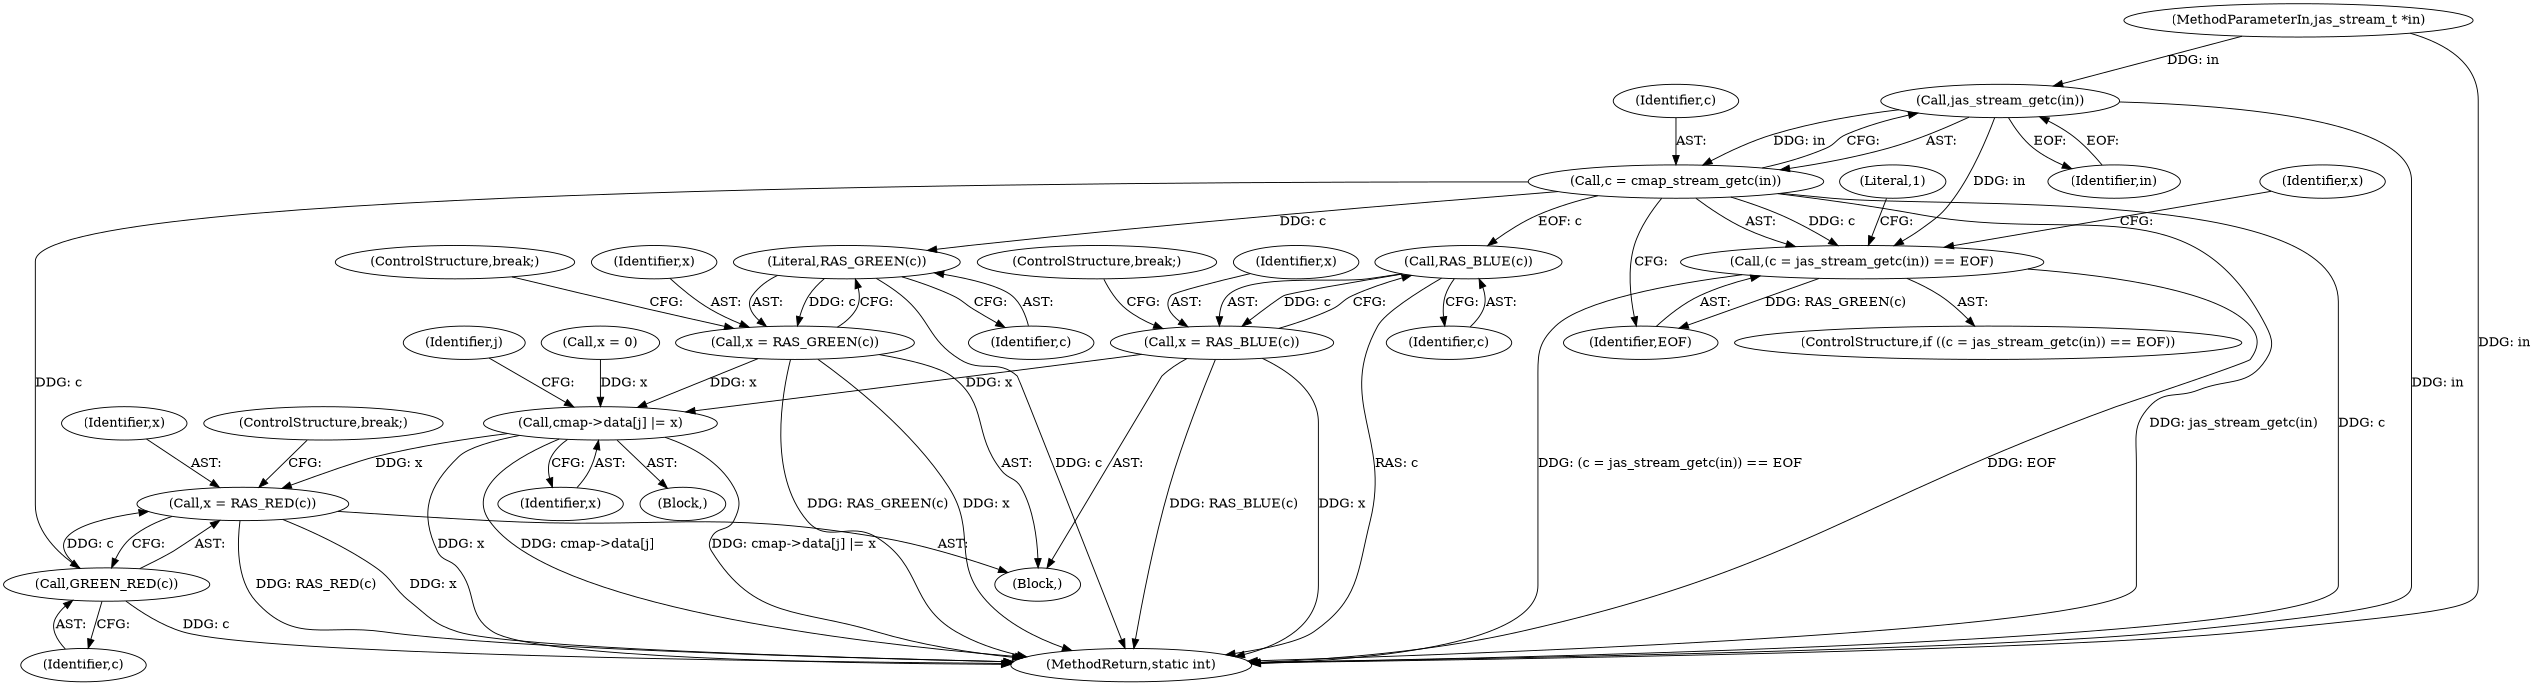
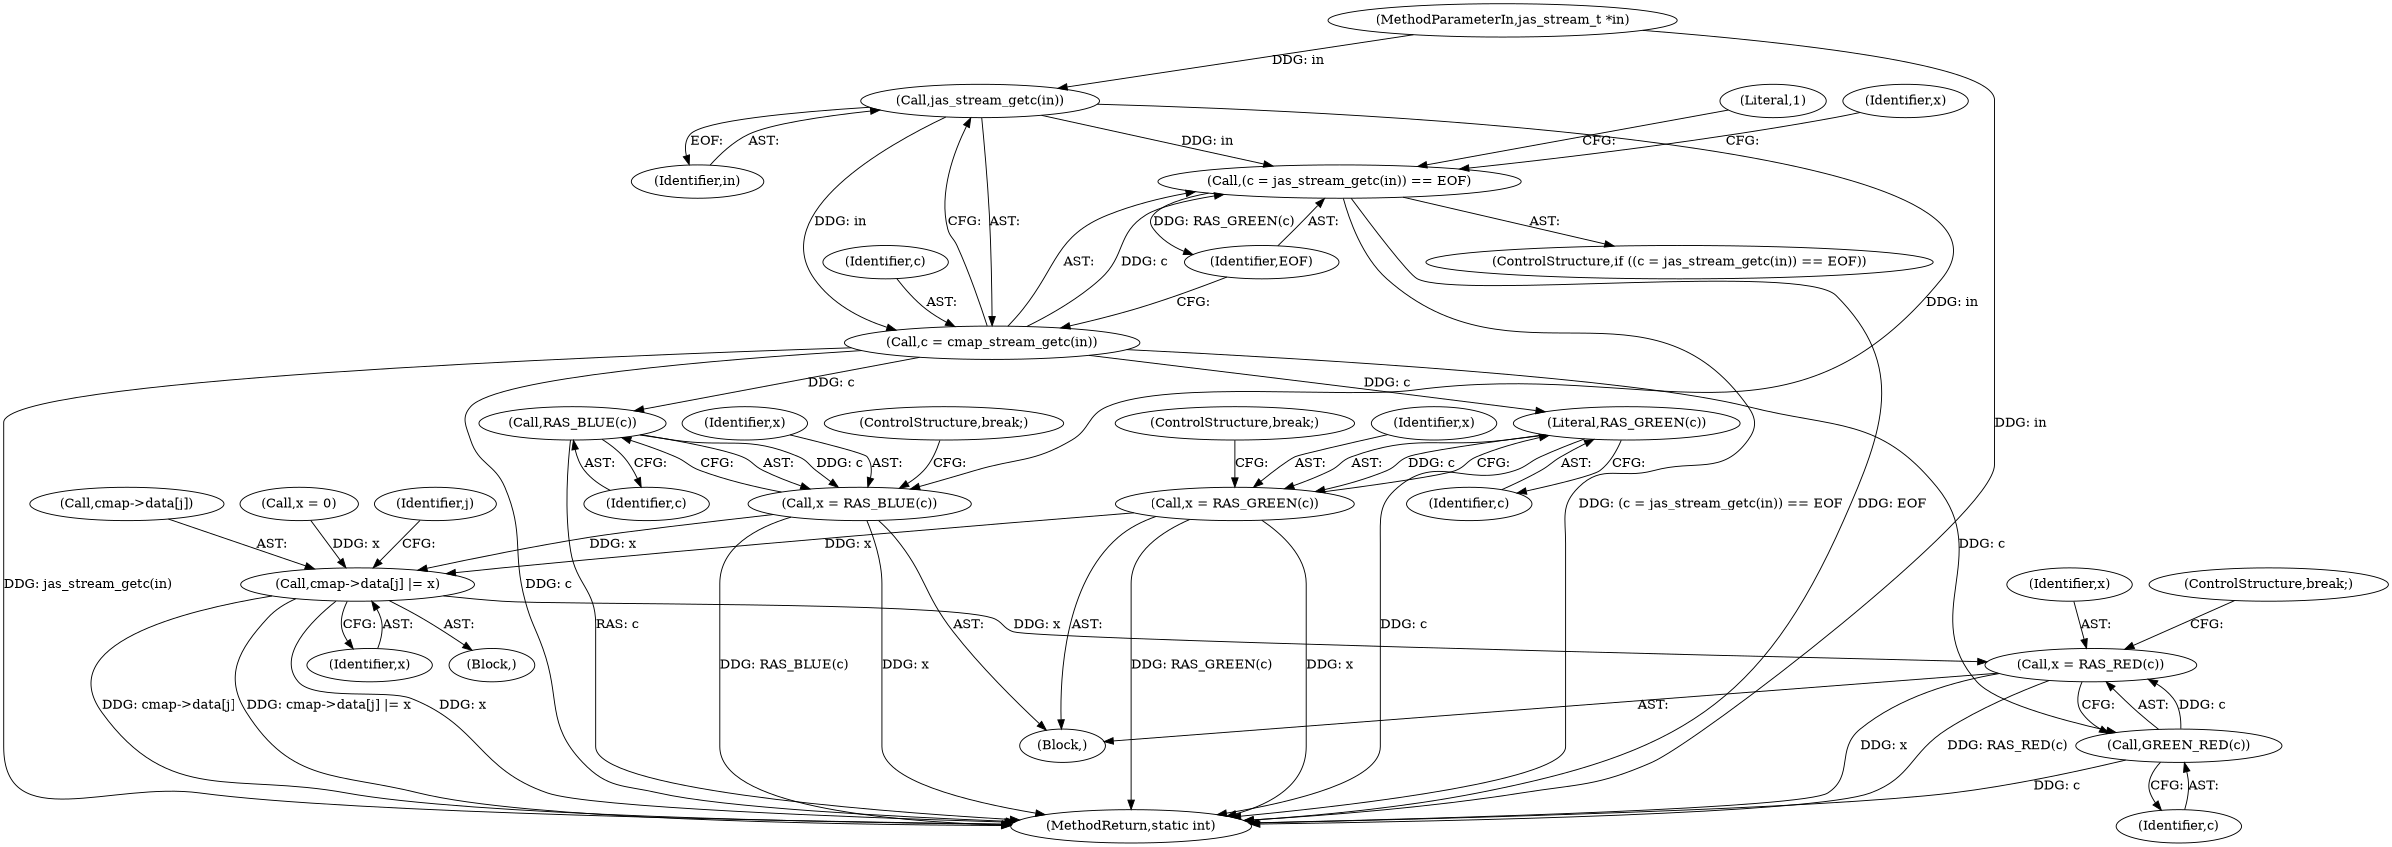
  digraph {
    n1 [label="(Call,jas_stream_getc(in))"]
    n2 [label="(Call,(c = jas_stream_getc(in)) == EOF)"]
    n3 [label="(Call,c = cmap_stream_getc(in))"]
    n4 [label="(MethodReturn,static int)"]
    n5 [label="(Identifier,in)"]
    n6 [label="(Identifier,EOF)"]
    n7 [label="(ControlStructure,if ((c = jas_stream_getc(in)) == EOF))"]
    n8 [label="(Call,GREEN_RED(c))"]
    n9 [label="(Literal,RAS_GREEN(c))"]
    n10 [label="(Call,RAS_BLUE(c))"]
    n11 [label="(MethodParameterIn,jas_stream_t *in)"]
    n12 [label="(Call,x = RAS_RED(c))"]
    n13 [label="(Identifier,c)"]
    n14 [label="(Call,x = RAS_GREEN(c))"]
    n15 [label="(Identifier,c)"]
    n16 [label="(Call,x = RAS_BLUE(c))"]
    n17 [label="(Identifier,c)"]
    n18 [label="(Block,)"]
    n19 [label="(Call,cmap->data[j] |= x)"]
    n20 [label="(Identifier,x)"]
    n21 [label="(Block,)"]
    n22 [label="(Identifier,x)"]
    n23 [label="(ControlStructure,break;)"]
    n24 [label="(Identifier,x)"]
    n25 [label="(Identifier,x)"]
    n26 [label="(Identifier,j)"]
    n27 [label="(ControlStructure,break;)"]
+   n28 [label="(Call,cmap->data[j])"]
    n29 [label="(Literal,1)"]
    n30 [label="(Identifier,x)"]
    n31 [label="(Identifier,c)"]
    n32 [label="(ControlStructure,break;)"]
    n33 [label="(Call,x = 0)"]
    n1 -> n2 [label="DDG: in"]
    n1 -> n3 [label="AST: "]
    n1 -> n3 [label="DDG: in"]
-   n1 -> n4 [label="DDG: in"]
+   n1 -> n16 [label="DDG: in"]
    n1 -> n5 [label="EOF: "]
    n2 -> n4 [label="DDG: (c = jas_stream_getc(in)) == EOF"]
    n2 -> n4 [label="DDG: EOF"]
    n2 -> n6 [label="DDG: RAS_GREEN(c)"]
    n2 -> n7 [label="AST: "]
    n3 -> n1 [label="CFG: "]
    n3 -> n2 [label="AST: "]
    n3 -> n2 [label="DDG: c"]
    n3 -> n4 [label="DDG: jas_stream_getc(in)"]
    n3 -> n4 [label="DDG: c"]
    n3 -> n8 [label="DDG: c"]
    n3 -> n9 [label="DDG: c"]
-   n3 -> n10 [label="EOF: c"]
-   n5 -> n1 [label="EOF: "]
+   n3 -> n10 [label="DDG: c"]
+   n5 -> n1 [label="AST: "]
    n6 -> n2 [label="AST: "]
-   n3 -> n6 [label="CFG: "]
+   n6 -> n3 [label="CFG: "]
    n8 -> n4 [label="DDG: c"]
    n8 -> n12 [label="AST: "]
    n8 -> n12 [label="DDG: c"]
    n8 -> n13 [label="CFG: "]
    n9 -> n4 [label="DDG: c"]
    n9 -> n14 [label="AST: "]
    n9 -> n14 [label="DDG: c"]
    n9 -> n15 [label="CFG: "]
    n10 -> n4 [label="RAS: c"]
    n10 -> n16 [label="AST: "]
    n10 -> n16 [label="DDG: c"]
    n10 -> n17 [label="CFG: "]
    n11 -> n1 [label="DDG: in"]
    n11 -> n4 [label="DDG: in"]
    n12 -> n4 [label="DDG: RAS_RED(c)"]
    n12 -> n4 [label="DDG: x"]
    n12 -> n8 [label="CFG: "]
    n12 -> n18 [label="AST: "]
    n13 -> n8 [label="AST: "]
    n14 -> n4 [label="DDG: RAS_GREEN(c)"]
    n14 -> n4 [label="DDG: x"]
    n14 -> n9 [label="CFG: "]
    n14 -> n18 [label="AST: "]
    n14 -> n19 [label="DDG: x"]
    n15 -> n9 [label="AST: "]
    n16 -> n4 [label="DDG: RAS_BLUE(c)"]
    n16 -> n4 [label="DDG: x"]
    n16 -> n10 [label="CFG: "]
    n16 -> n18 [label="AST: "]
    n16 -> n19 [label="DDG: x"]
    n17 -> n10 [label="AST: "]
    n19 -> n4 [label="DDG: cmap->data[j] |= x"]
    n19 -> n4 [label="DDG: x"]
    n19 -> n4 [label="DDG: cmap->data[j]"]
    n19 -> n12 [label="DDG: x"]
    n19 -> n20 [label="CFG: "]
    n19 -> n21 [label="AST: "]
    n20 -> n19 [label="AST: "]
    n22 -> n14 [label="AST: "]
    n23 -> n12 [label="CFG: "]
    n24 -> n2 [label="CFG: "]
    n25 -> n12 [label="AST: "]
    n26 -> n19 [label="CFG: "]
    n27 -> n14 [label="CFG: "]
+   n28 -> n19 [label="AST: "]
    n29 -> n2 [label="CFG: "]
    n30 -> n16 [label="AST: "]
    n31 -> n3 [label="AST: "]
    n32 -> n16 [label="CFG: "]
    n33 -> n19 [label="DDG: x"]
  }
